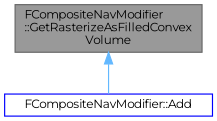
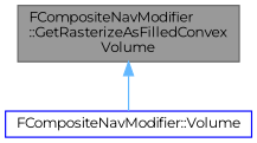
  digraph {
    rankdir=TB
    fontname=Montserrat
    node [fontname=Montserrat fontsize=10 shape=box style=filled]
    n1 [color=gray40 fillcolor=grey60 fontcolor=black height=0.2 label="FCompositeNavModifier\l::GetRasterizeAsFilledConvex\lVolume" width=0.4]
-   n2 [color=blue fillcolor=white height=0.2 label="FCompositeNavModifier::Add" width=0.4]
+   n2 [color=blue fillcolor=white height=0.2 label="FCompositeNavModifier::Volume" width=0.4]
    n1 -> n2 [color=steelblue1 dir=back fontname=Montserrat fontsize=10 labelfontname=Helvetica labelfontsize=10 style=solid]
  }
